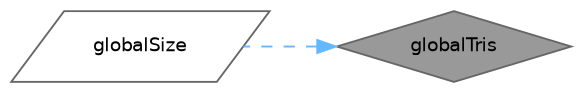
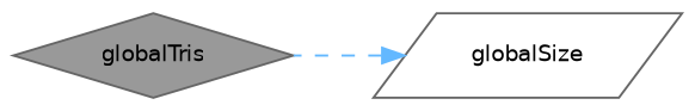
  digraph {
    rankdir=RL
    node [fontname=Helvetica fontsize=10 style=filled]
    n1 [color=gray40 fillcolor=grey60 fontcolor=black height=0.2 label=globalTris shape=diamond width=0.4]
    n2 [color=grey40 fillcolor=white height=0.2 label=globalSize shape=parallelogram width=0.4]
-   n1 -> n2 [color=steelblue1 dir=back fontname=Helvetica fontsize=10 labelfontname=Helvetica labelfontsize=10 style=dashed]
+   n2 -> n1 [color=steelblue1 dir=back fontname=Helvetica fontsize=10 labelfontname=Helvetica labelfontsize=10 style=dashed]
  }
